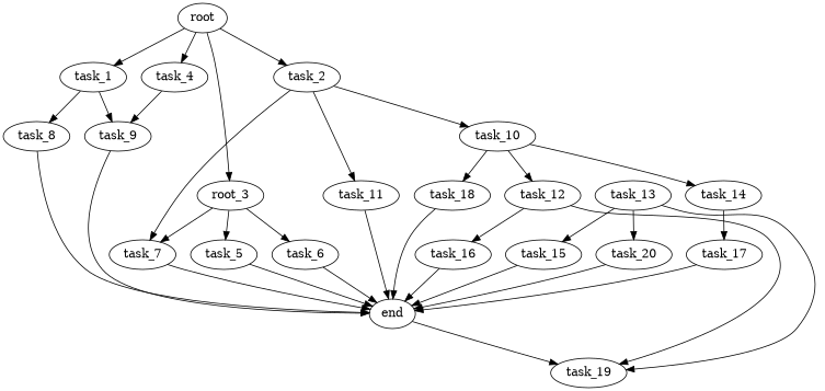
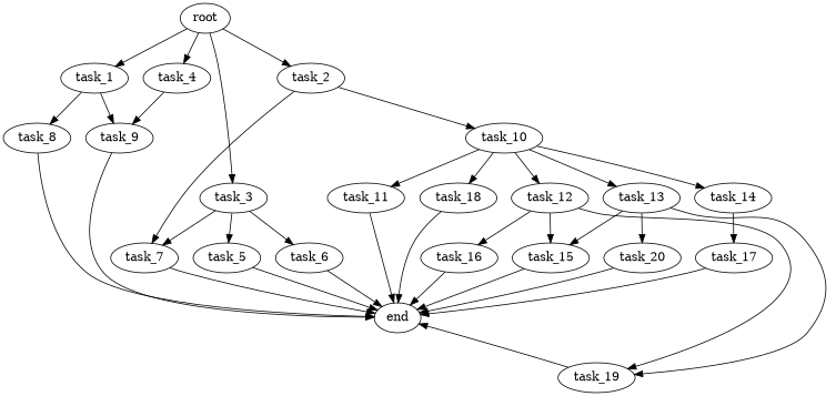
  digraph {
    root
    task_1
    task_2
-   task_3 [label=root_3]
+   task_3
    task_4
    task_8
    task_9
    task_7
    task_10
    task_5
    task_6
    end
    task_11
    task_12
    task_13
    task_14
    task_18
    task_15
    task_16
    task_19
    task_20
    task_17
    root -> task_1
    root -> task_2
    root -> task_3
    root -> task_4
    task_1 -> task_8
    task_1 -> task_9
    task_2 -> task_7
    task_2 -> task_10
    task_3 -> task_7
    task_3 -> task_5
    task_3 -> task_6
    task_4 -> task_9
    task_8 -> end
    task_9 -> end
    task_7 -> end
-   task_2 -> task_11
+   task_10 -> task_11
    task_10 -> task_12
+   task_10 -> task_13
    task_10 -> task_14
    task_10 -> task_18
    task_5 -> end
    task_6 -> end
    task_11 -> end
+   task_12 -> task_15
    task_12 -> task_16
    task_12 -> task_19
    task_13 -> task_15
    task_13 -> task_19
    task_13 -> task_20
    task_14 -> task_17
    task_18 -> end
    task_15 -> end
    task_16 -> end
-   end -> task_19
+   task_19 -> end
    task_20 -> end
    task_17 -> end
  }
